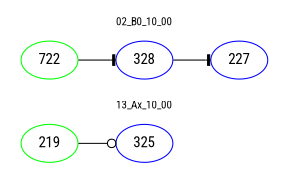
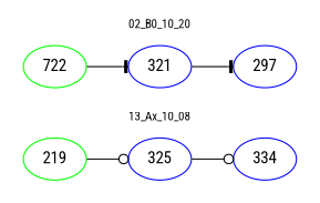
  digraph {
    fontname="Roboto Condensed"
    rankdir=LR
    node [color=blue fontname="Roboto Condensed"]
    edge [arrowhead=odot color=black fontname="Roboto Condensed"]
    n1 [color=green label=219]
    n2 [label=325]
+   n3 [label=334]
    n4 [color=green label=722]
-   n5 [label=328]
-   n6 [label=227]
+   n5 [label=321]
+   n6 [label=297]
    subgraph cluster_1 {
      color=white
      fontsize=10
-     label="13_Ax_10_00"
+     label="13_Ax_10_08"
      n1
      n2
+     n3
    }
    subgraph cluster_2 {
      color=white
      fontsize=10
-     label="02_B0_10_00"
+     label="02_B0_10_20"
      n4
      n5
      n6
    }
    n1 -> n2
+   n2 -> n3
    n4 -> n5 [arrowhead=tee]
    n5 -> n6 [arrowhead=tee]
  }
